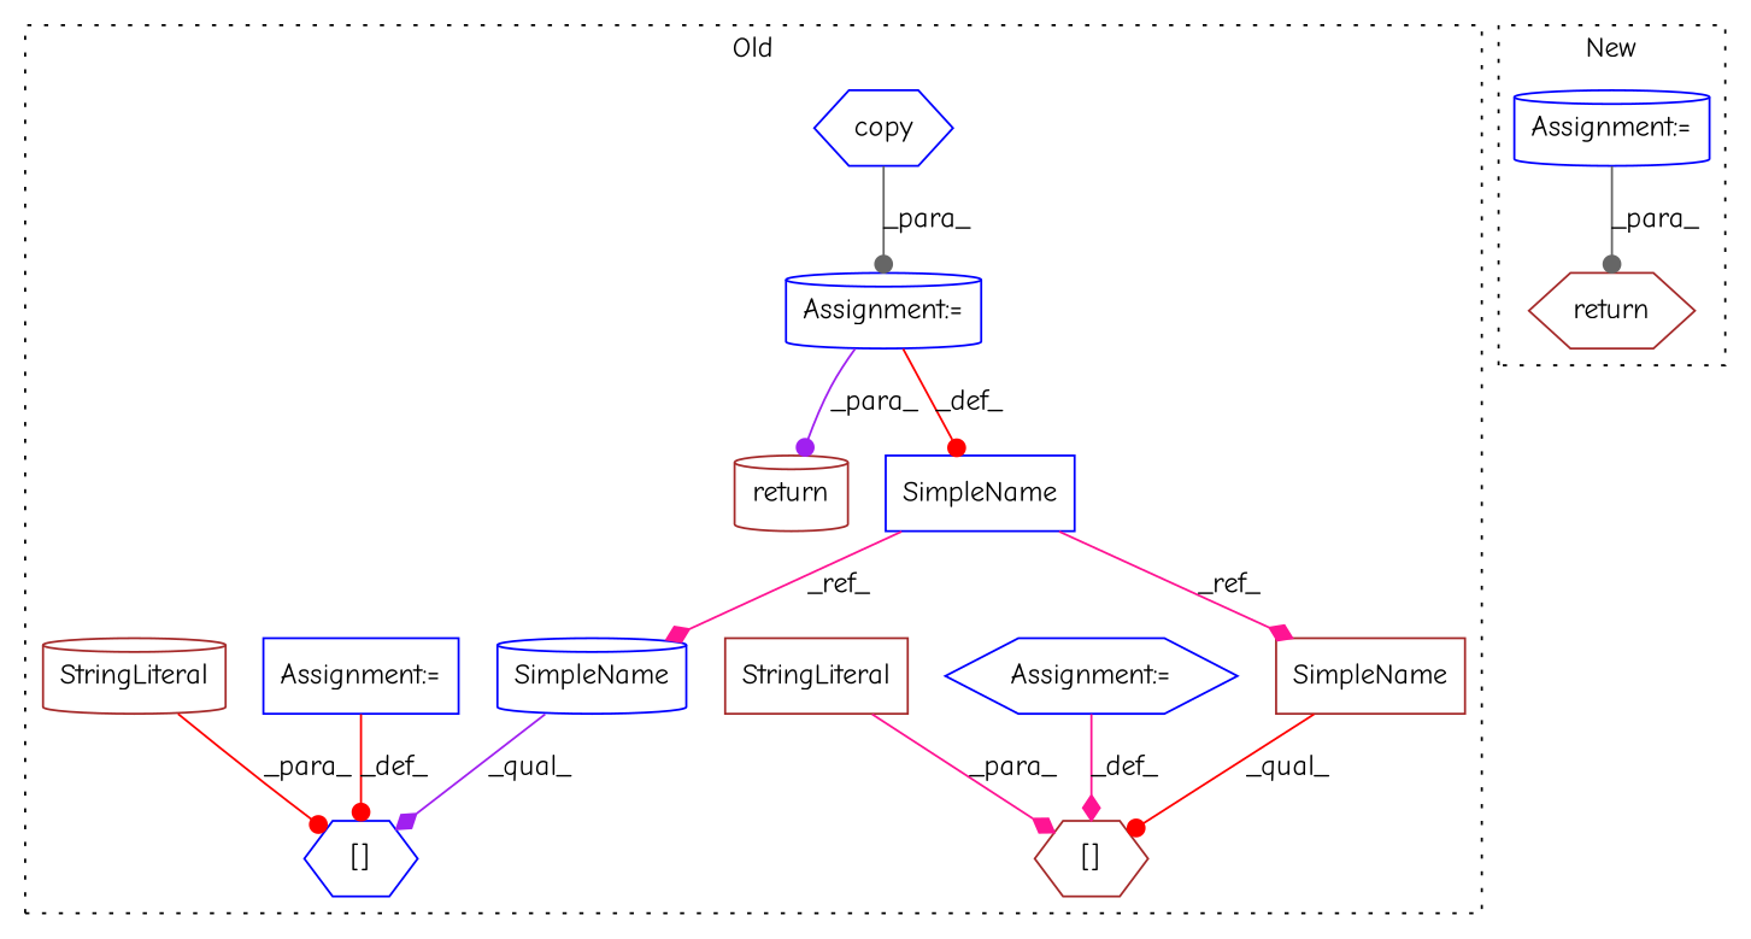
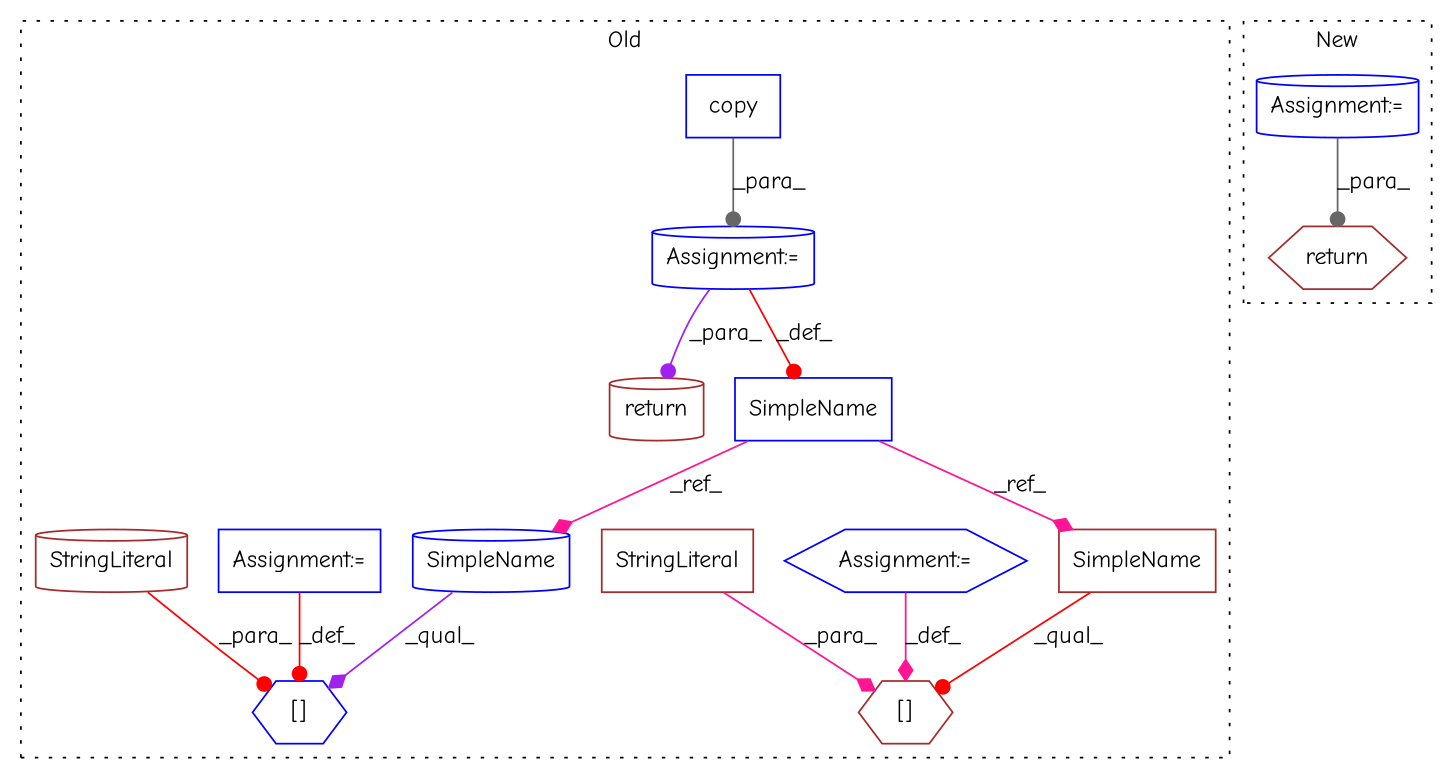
  digraph {
    fontname="Comic Neue"
    node [a=7 l=6 shape=box color=blue fontname="Comic Neue"]
    edge [color=red arrowhead=dot fontname="Comic Neue"]
-   n1 [a=32 label=copy s=7011 shape=hexagon]
+   n1 [a=32 label=copy s=7011]
    n2 [a=41 l=7 label=return s=7133 shape=cylinder color=brown]
    n3 [l=1 label="Assignment:=" s=7003 shape=cylinder]
    n4 [a=2 l="7,1" label="[]" s="7101,7115" shape=hexagon color=brown]
    n5 [l=1 label="Assignment:=" s=7116 shape=hexagon]
    n6 [a=2 l="7,1" label="[]" s="7023,7044" shape=hexagon]
    n7 [a=42 label=SimpleName s=6997]
    n8 [a=45 l=7 label=StringLiteral s=7108 color=brown]
    n9 [a=45 l=14 label=StringLiteral s=7030 shape=cylinder color=brown]
    n10 [l=1 label="Assignment:=" s=7045]
    n11 [a=42 label=SimpleName s=7101 color=brown]
    n12 [a=42 label=SimpleName s=7023 shape=cylinder]
    n13 [a=41 l=7 label=return s=7082 shape=hexagon color=brown]
    n14 [l=5 label="Assignment:=" s=6987 shape=cylinder]
    subgraph cluster_1 {
      label=Old
      style=dotted
      n1
      n2
      n3
      n4
      n5
      n6
      n7
      n8
      n9
      n10
      n11
      n12
    }
    subgraph cluster_2 {
      label=New
      style=dotted
      n13
      n14
    }
    n1 -> n3 [label=_para_ color=gray40]
    n3 -> n2 [label=_para_ color=purple]
    n3 -> n7 [label=_def_]
    n5 -> n4 [label=_def_ color=deeppink arrowhead=diamond]
    n7 -> n11 [label=_ref_ color=deeppink arrowhead=diamond]
    n7 -> n12 [label=_ref_ color=deeppink arrowhead=diamond]
    n8 -> n4 [label=_para_ color=deeppink arrowhead=diamond]
    n9 -> n6 [label=_para_]
    n10 -> n6 [label=_def_]
    n11 -> n4 [label=_qual_]
    n12 -> n6 [label=_qual_ color=purple arrowhead=diamond]
    n14 -> n13 [label=_para_ color=gray40]
  }
